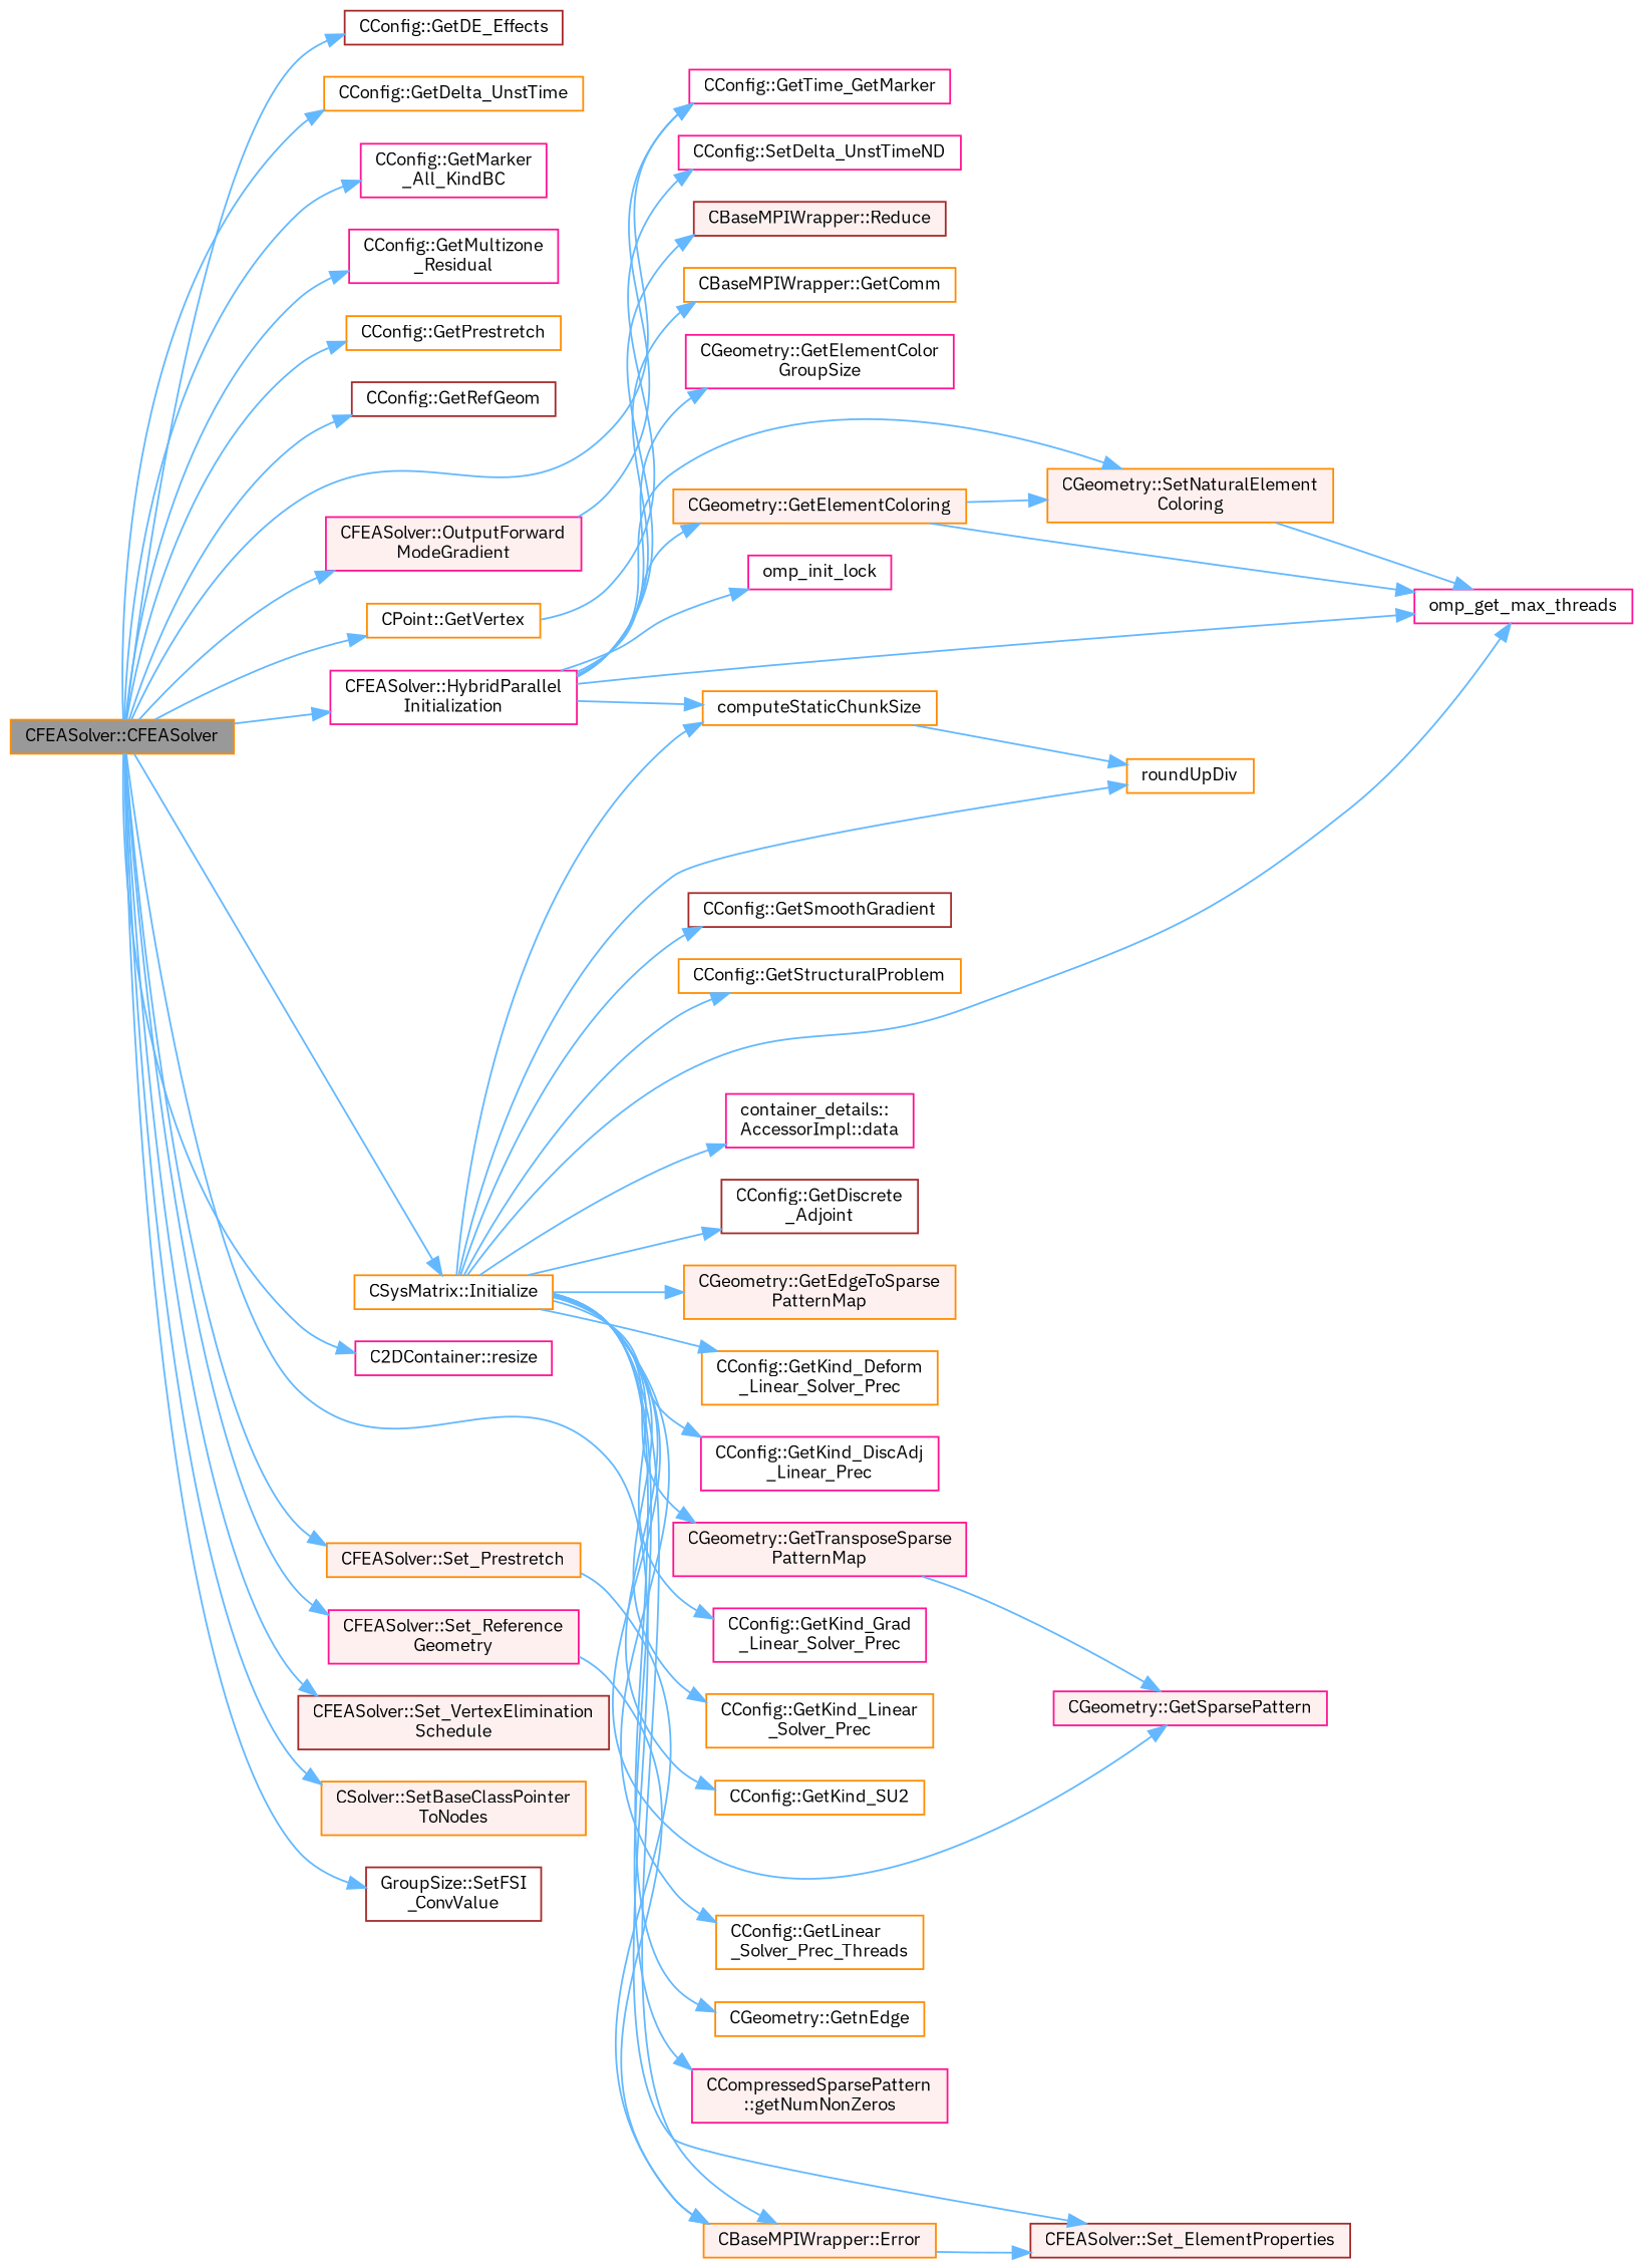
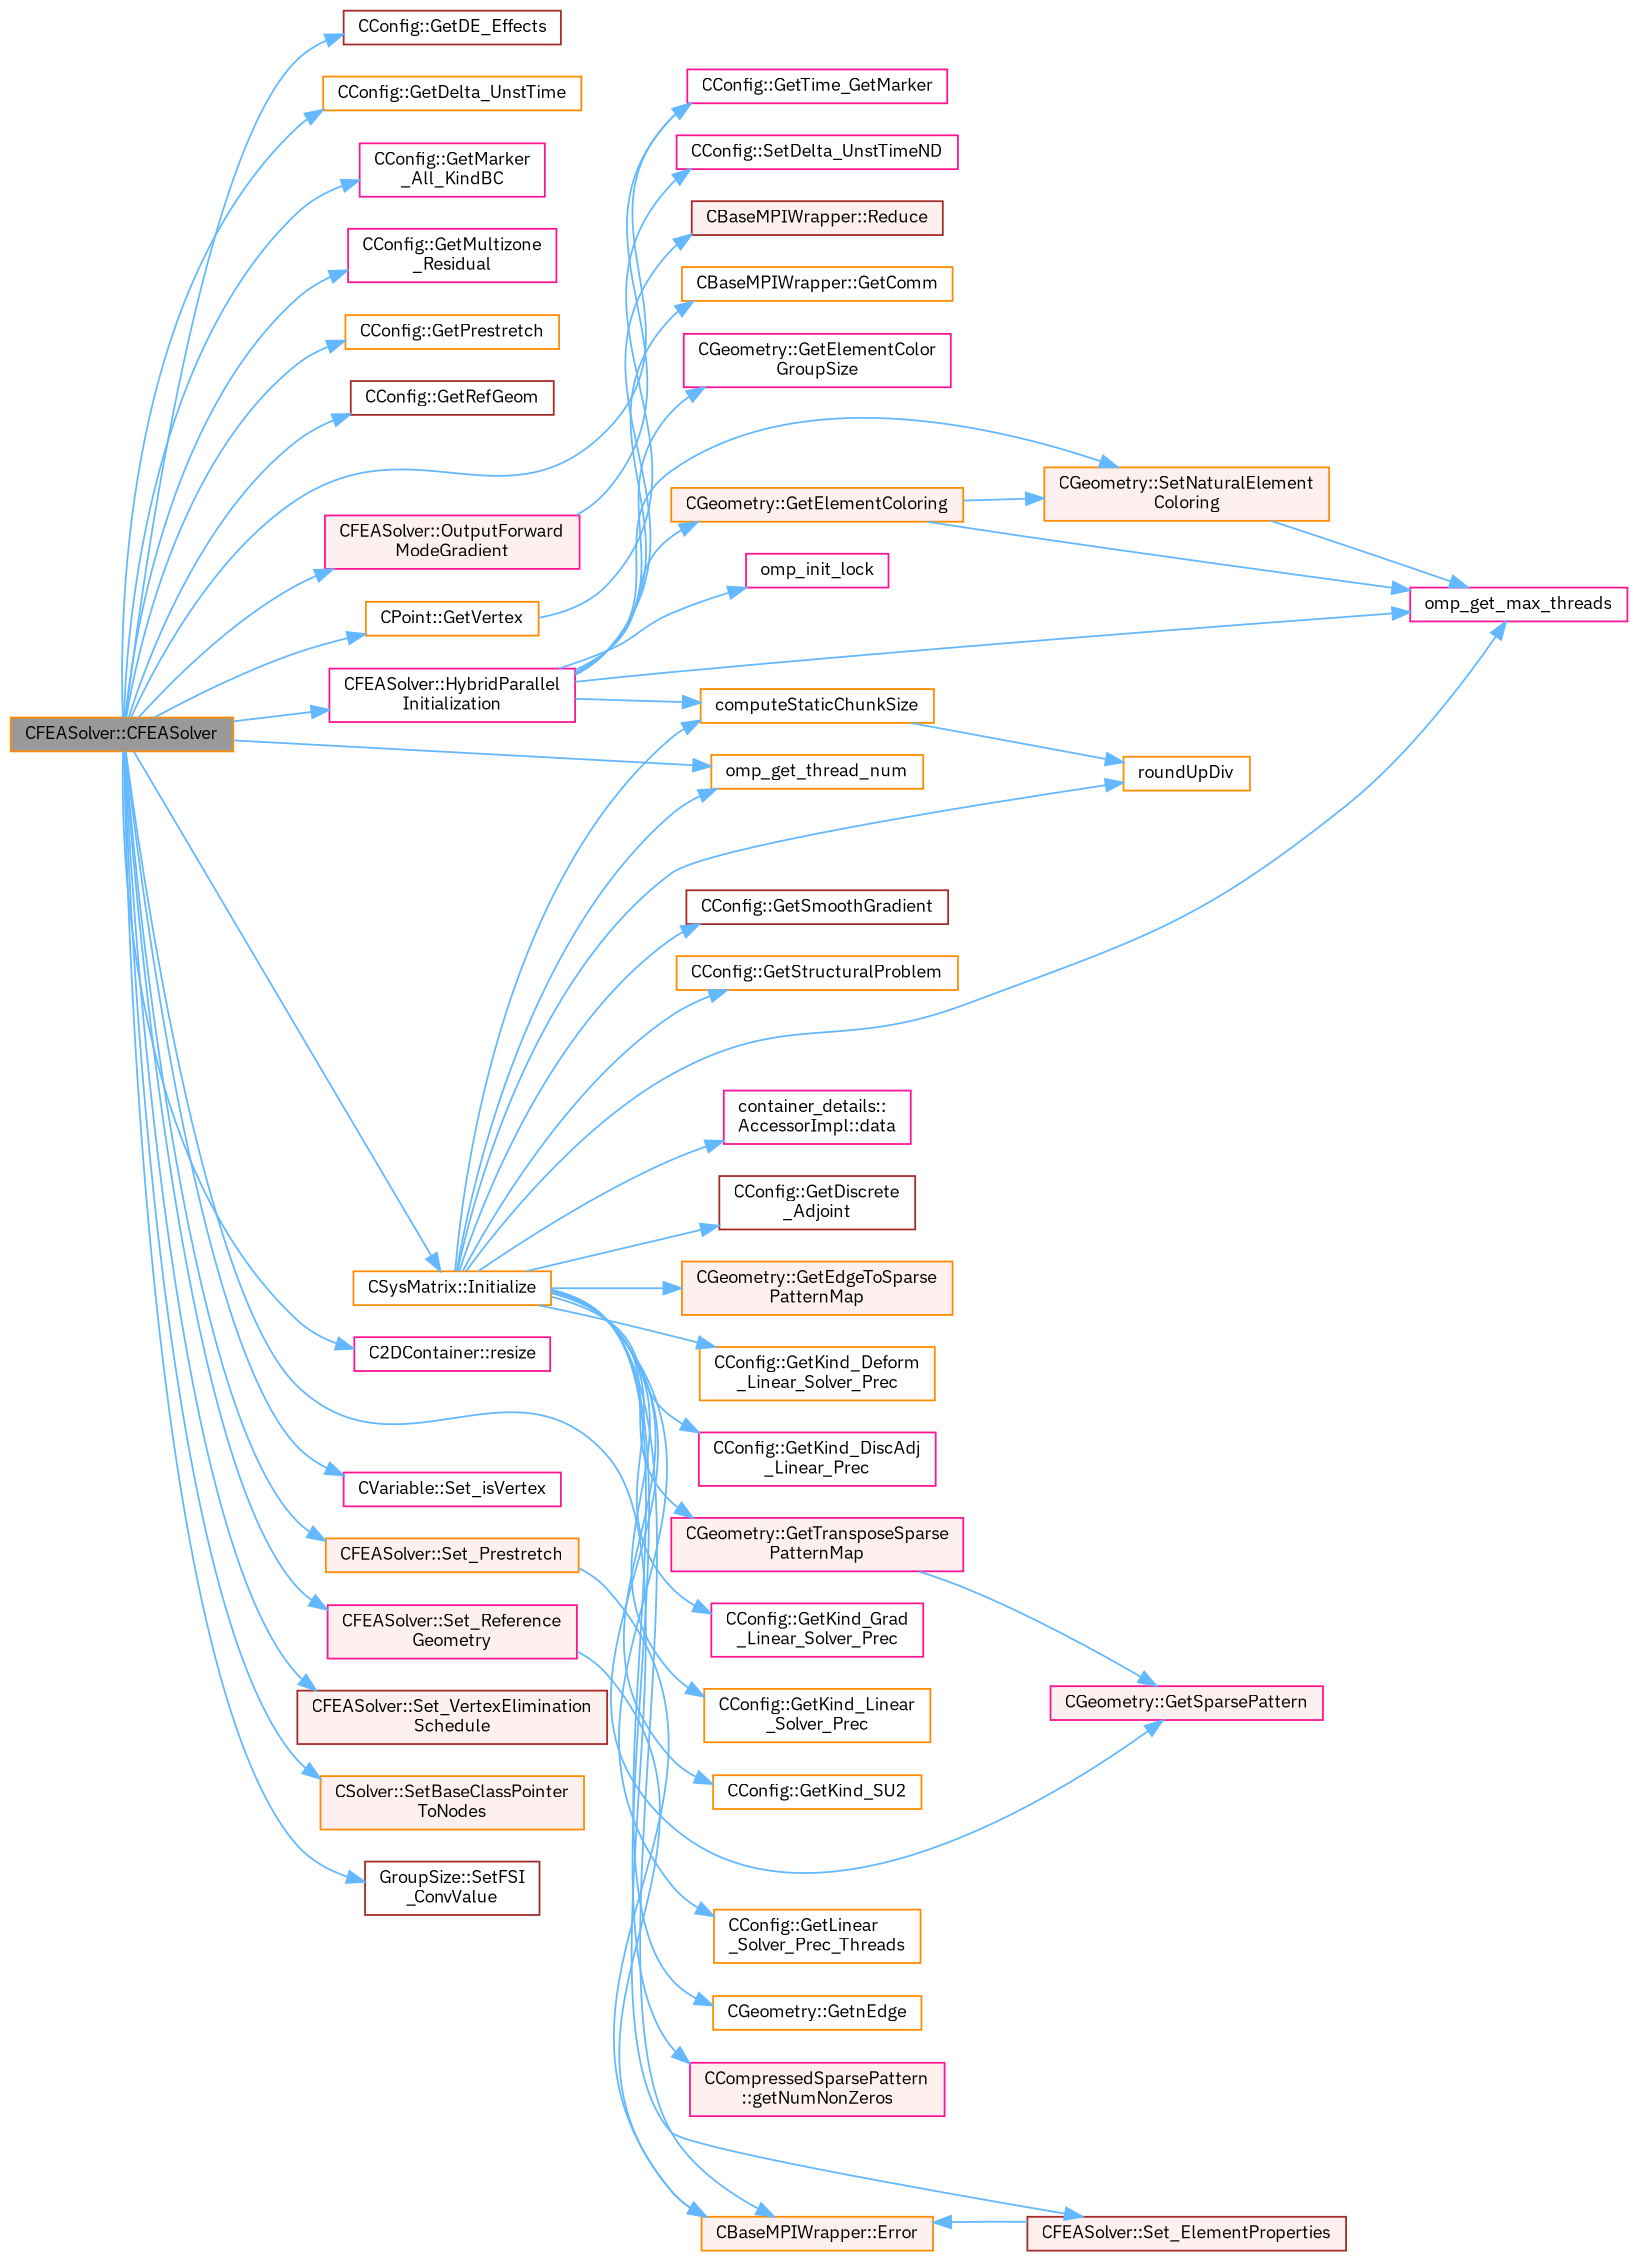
  digraph {
    fontname="IBM Plex Sans"
    rankdir=LR
    node [color=darkorange fillcolor=white fontname="IBM Plex Sans" fontsize=10 shape=box style=filled]
    edge [color=steelblue1 fontname="IBM Plex Sans" fontsize=10 labelfontname=Helvetica labelfontsize=10 style=solid]
    n1 [fillcolor=grey60 fontcolor=black height=0.2 label="CFEASolver::CFEASolver" width=0.4]
    n2 [color=brown height=0.2 label="CConfig::GetDE_Effects" width=0.4]
    n3 [height=0.2 label="CConfig::GetDelta_UnstTime" width=0.4]
    n4 [color=deeppink height=0.2 label="CConfig::GetMarker\l_All_KindBC" width=0.4]
    n5 [color=deeppink height=0.2 label="CConfig::GetMultizone\l_Residual" width=0.4]
    n6 [height=0.2 label="CConfig::GetPrestretch" width=0.4]
    n7 [color=brown height=0.2 label="CConfig::GetRefGeom" width=0.4]
    n8 [color=deeppink height=0.2 label="CConfig::GetTime_GetMarker" width=0.4]
    n9 [height=0.2 label="CPoint::GetVertex" width=0.4]
    n10 [color=deeppink height=0.2 label="CFEASolver::HybridParallel\lInitialization" width=0.4]
    n11 [height=0.2 label="CSysMatrix::Initialize" width=0.4]
+   n12 [height=0.2 label=omp_get_thread_num width=0.4]
    n13 [color=deeppink fillcolor="#FFF0F0" height=0.2 label="CFEASolver::OutputForward\lModeGradient" width=0.4]
    n14 [color=deeppink height=0.2 label="C2DContainer::resize" width=0.4]
    n15 [color=brown fillcolor="#FFF0F0" height=0.2 label="CFEASolver::Set_ElementProperties" width=0.4]
+   n16 [color=deeppink height=0.2 label="CVariable::Set_isVertex" width=0.4]
    n17 [fillcolor="#FFF0F0" height=0.2 label="CFEASolver::Set_Prestretch" width=0.4]
    n18 [color=deeppink fillcolor="#FFF0F0" height=0.2 label="CFEASolver::Set_Reference\lGeometry" width=0.4]
    n19 [color=brown fillcolor="#FFF0F0" height=0.2 label="CFEASolver::Set_VertexElimination\lSchedule" width=0.4]
    n20 [fillcolor="#FFF0F0" height=0.2 label="CSolver::SetBaseClassPointer\lToNodes" width=0.4]
    n21 [color=brown height=0.2 label="GroupSize::SetFSI\l_ConvValue" width=0.4]
    n22 [color=deeppink height=0.2 label="CConfig::SetDelta_UnstTimeND" width=0.4]
    n23 [height=0.2 label=computeStaticChunkSize width=0.4]
    n24 [height=0.2 label="CBaseMPIWrapper::GetComm" width=0.4]
    n25 [color=deeppink height=0.2 label="CGeometry::GetElementColor\lGroupSize" width=0.4]
    n26 [fillcolor="#FFF0F0" height=0.2 label="CGeometry::GetElementColoring" width=0.4]
    n27 [color=deeppink height=0.2 label=omp_get_max_threads width=0.4]
    n28 [fillcolor="#FFF0F0" height=0.2 label="CGeometry::SetNaturalElement\lColoring" width=0.4]
    n29 [color=deeppink height=0.2 label=omp_init_lock width=0.4]
    n30 [color=brown fillcolor="#FFF0F0" height=0.2 label="CBaseMPIWrapper::Reduce" width=0.4]
    n31 [height=0.2 label=roundUpDiv width=0.4]
    n32 [color=deeppink height=0.2 label="container_details::\lAccessorImpl::data" width=0.4]
    n33 [fillcolor="#FFF0F0" height=0.2 label="CBaseMPIWrapper::Error" width=0.4]
    n34 [color=brown height=0.2 label="CConfig::GetDiscrete\l_Adjoint" width=0.4]
    n35 [fillcolor="#FFF0F0" height=0.2 label="CGeometry::GetEdgeToSparse\lPatternMap" width=0.4]
    n36 [height=0.2 label="CConfig::GetKind_Deform\l_Linear_Solver_Prec" width=0.4]
    n37 [color=deeppink height=0.2 label="CConfig::GetKind_DiscAdj\l_Linear_Prec" width=0.4]
    n38 [color=deeppink height=0.2 label="CConfig::GetKind_Grad\l_Linear_Solver_Prec" width=0.4]
    n39 [height=0.2 label="CConfig::GetKind_Linear\l_Solver_Prec" width=0.4]
    n40 [height=0.2 label="CConfig::GetKind_SU2" width=0.4]
    n41 [height=0.2 label="CConfig::GetLinear\l_Solver_Prec_Threads" width=0.4]
    n42 [height=0.2 label="CGeometry::GetnEdge" width=0.4]
    n43 [color=deeppink fillcolor="#FFF0F0" height=0.2 label="CCompressedSparsePattern\l::getNumNonZeros" width=0.4]
    n44 [color=brown height=0.2 label="CConfig::GetSmoothGradient" width=0.4]
    n45 [color=deeppink fillcolor="#FFF0F0" height=0.2 label="CGeometry::GetSparsePattern" width=0.4]
    n46 [height=0.2 label="CConfig::GetStructuralProblem" width=0.4]
    n47 [color=deeppink fillcolor="#FFF0F0" height=0.2 label="CGeometry::GetTransposeSparse\lPatternMap" width=0.4]
    n1 -> n2
    n1 -> n3
    n1 -> n4
    n1 -> n5
    n1 -> n6
    n1 -> n7
    n1 -> n8
    n1 -> n9
    n1 -> n10
    n1 -> n11
+   n1 -> n12
    n1 -> n13
    n1 -> n14
    n1 -> n15
+   n1 -> n16
    n1 -> n17
    n1 -> n18
    n1 -> n19
    n1 -> n20
    n1 -> n21
    n9 -> n22
    n10 -> n23
    n10 -> n24
    n10 -> n25
    n10 -> n26
    n10 -> n27
    n10 -> n28
    n10 -> n29
    n10 -> n30
+   n11 -> n12
    n11 -> n23
    n11 -> n27
    n11 -> n31
    n11 -> n32
    n11 -> n33
    n11 -> n34
    n11 -> n35
    n11 -> n36
    n11 -> n37
    n11 -> n38
    n11 -> n39
    n11 -> n40
    n11 -> n41
    n11 -> n42
    n11 -> n43
    n11 -> n44
    n11 -> n45
    n11 -> n46
    n11 -> n47
    n13 -> n8
-   n33 -> n15
+   n15 -> n33
    n17 -> n33
    n18 -> n33
    n23 -> n31
    n26 -> n27
    n26 -> n28
    n28 -> n27
    n47 -> n45
  }
